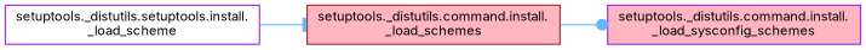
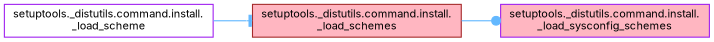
  digraph {
    rankdir=LR
    fontname=Inter
    node [color=purple fillcolor=lightpink fontname=Inter fontsize=10 shape=box style=filled]
    edge [color=steelblue1 fontname=Inter fontsize=10 labelfontname=Helvetica labelfontsize=10 style=solid]
-   n1 [fillcolor=white fontcolor=black height=0.2 label="setuptools._distutils.setuptools.install.\l_load_scheme" width=0.4]
+   n1 [fillcolor=white fontcolor=black height=0.2 label="setuptools._distutils.command.install.\l_load_scheme" width=0.4]
    n2 [color=brown height=0.2 label="setuptools._distutils.command.install.\l_load_schemes" width=0.4]
    n3 [height=0.2 label="setuptools._distutils.command.install.\l_load_sysconfig_schemes" width=0.4]
    n1 -> n2 [arrowhead=tee]
    n2 -> n3 [arrowhead=dot]
  }
